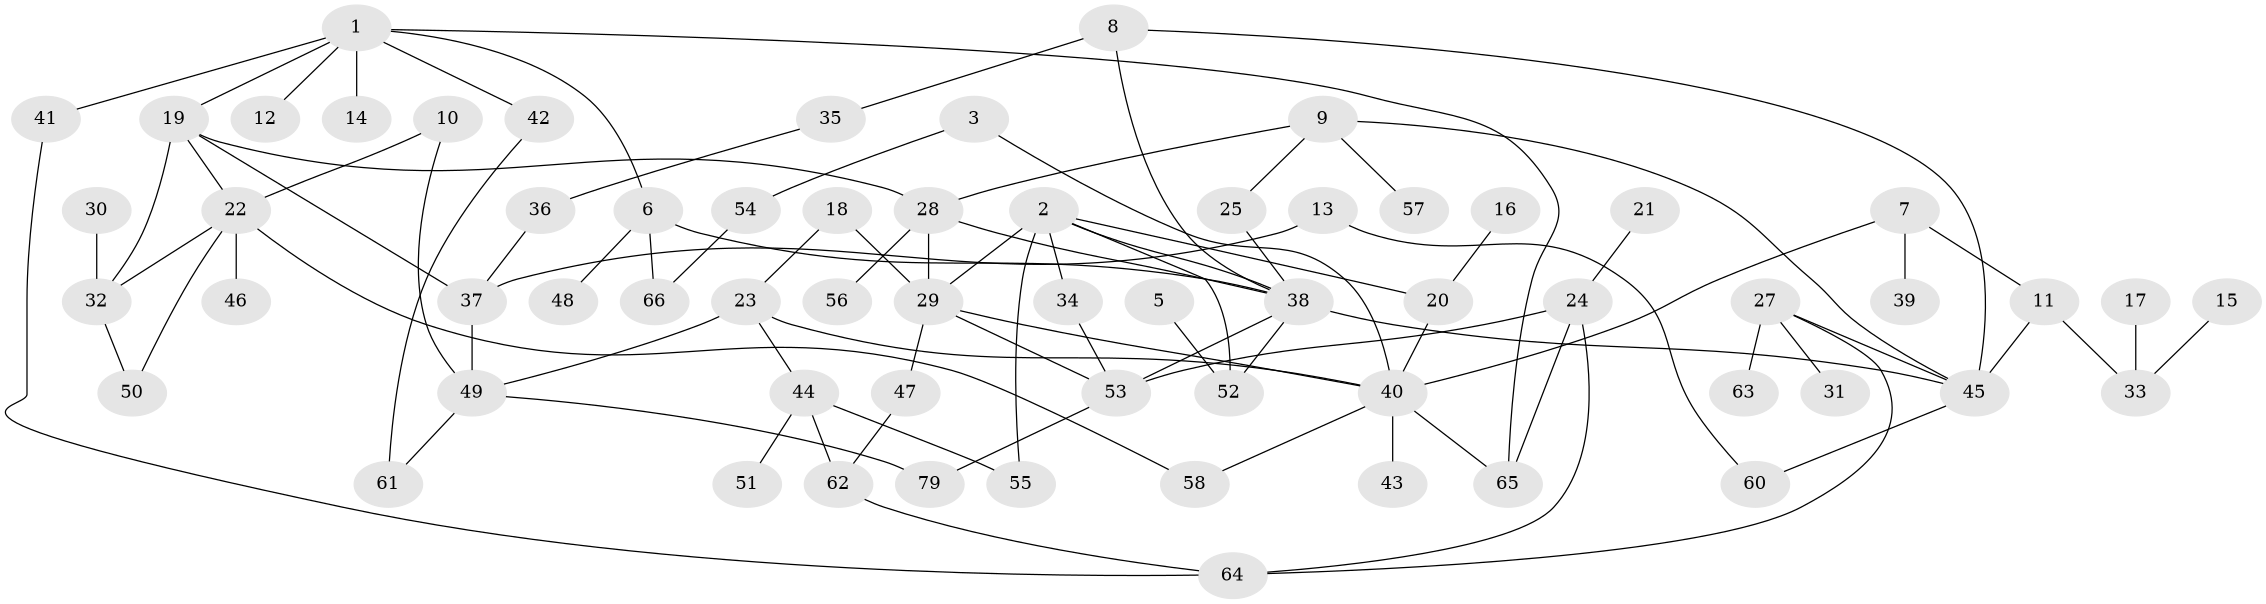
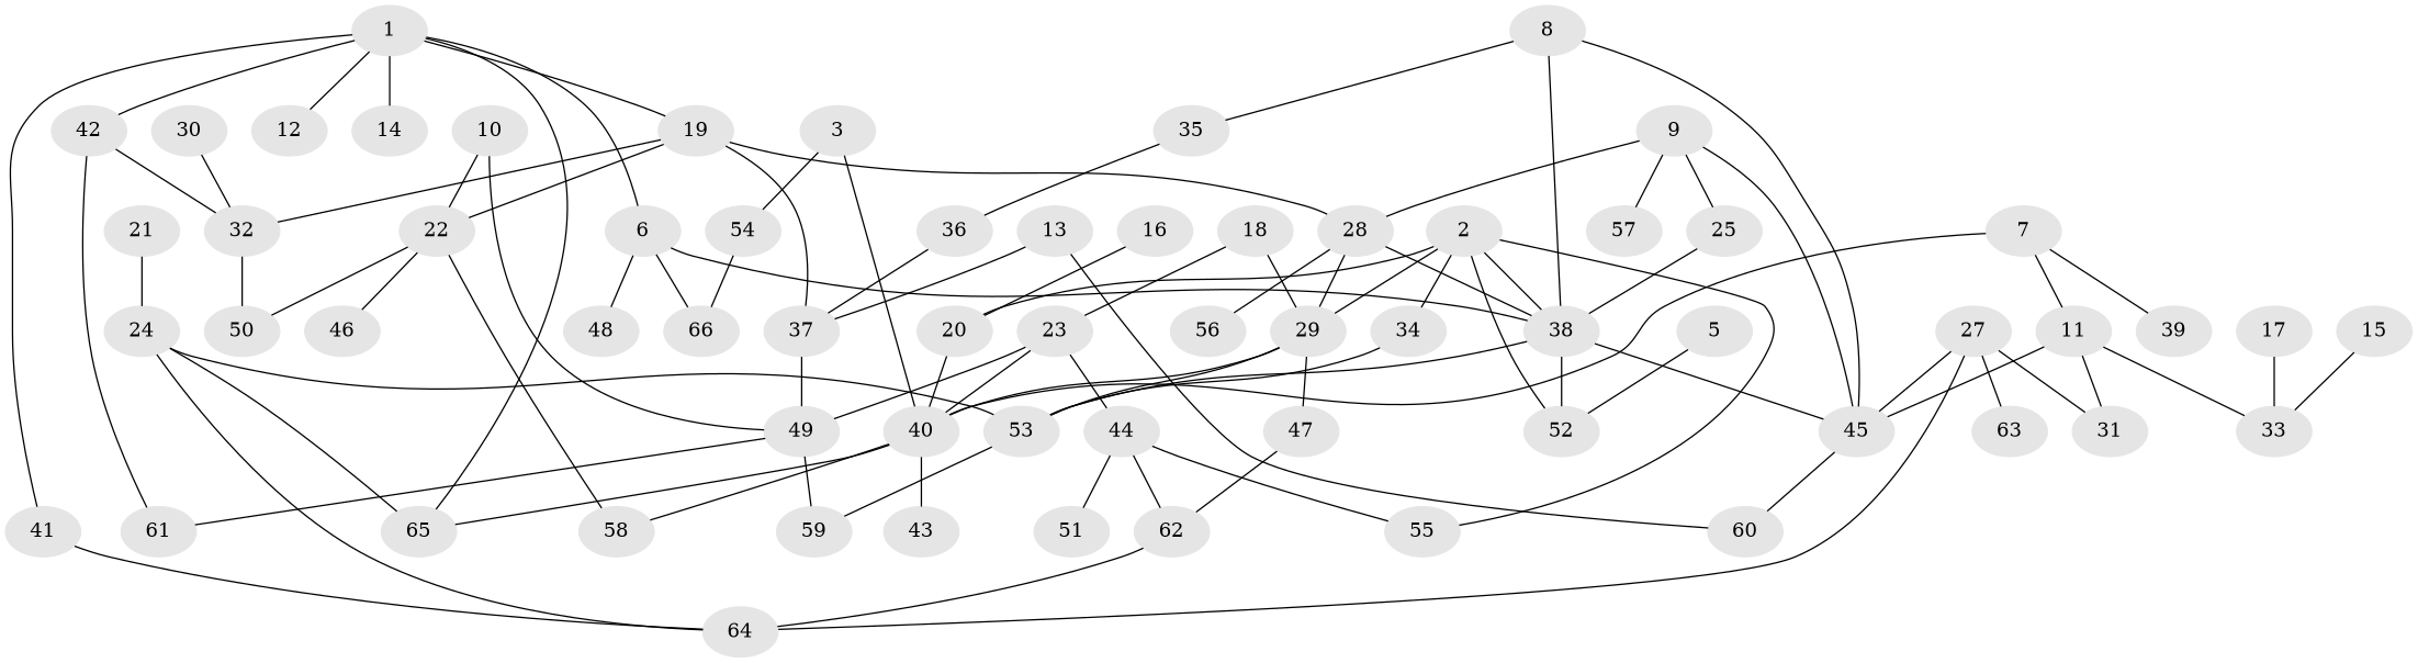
  graph {
    node [color=gray90 style=filled]
    edge [weight=1.0]
    1
    6
    12
    14
    19
    41
    42
    65
    38
    48
    66
    28
    22
    37
    32
    64
    61
    2
    55
    20
    29
    34
    52
    40
    53
    47
    45
    3
    54
    58
    43
    5
    7
    11
    39
    31
    33
    8
    35
    36
    60
    9
    25
    57
    56
    10
    49
    46
    50
-   59 [label=79]
+   59
    13
    15
    16
    17
    18
    23
    44
    21
    24
    51
    62
    27
    63
    30
    1 -- 6
    1 -- 12
    1 -- 14
    1 -- 19
    1 -- 41
    1 -- 42
    1 -- 65
    6 -- 38
    6 -- 48
    6 -- 66
    19 -- 28
    19 -- 22
    19 -- 37
    19 -- 32
    41 -- 64
    42 -- 61
    38 -- 52
    38 -- 53
    38 -- 45
    28 -- 38
    28 -- 29
    28 -- 56
-   22 -- 32
+   42 -- 32
    22 -- 58
    22 -- 46
    22 -- 50
    37 -- 49
    32 -- 50
    2 -- 38
    2 -- 55
    2 -- 20
    2 -- 29
    2 -- 34
    2 -- 52
    20 -- 40
    29 -- 40
    29 -- 53
    29 -- 47
    34 -- 53
    40 -- 65
    40 -- 58
    40 -- 43
    53 -- 59
    47 -- 62
    45 -- 60
    3 -- 40
    3 -- 54
    54 -- 66
    5 -- 52
    7 -- 40 [weight=2.0]
    7 -- 11
    7 -- 39
    11 -- 45
+   11 -- 31
    11 -- 33
    8 -- 38
    8 -- 45
    8 -- 35
    35 -- 36
    36 -- 37
    9 -- 28
    9 -- 45
    9 -- 25
    9 -- 57
    25 -- 38
    10 -- 22
    10 -- 49
    49 -- 61
    49 -- 59
    13 -- 37
    13 -- 60
    15 -- 33
    16 -- 20
    17 -- 33
    18 -- 29
    18 -- 23
    23 -- 40
    23 -- 49
    23 -- 44
    44 -- 55
    44 -- 51
    44 -- 62
    21 -- 24
    24 -- 65
    24 -- 64
    24 -- 53
    62 -- 64
    27 -- 64
    27 -- 45
    27 -- 31
    27 -- 63
    30 -- 32
  }
